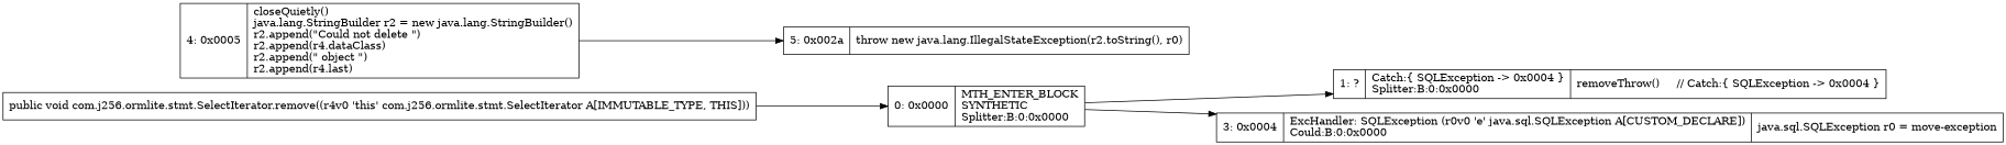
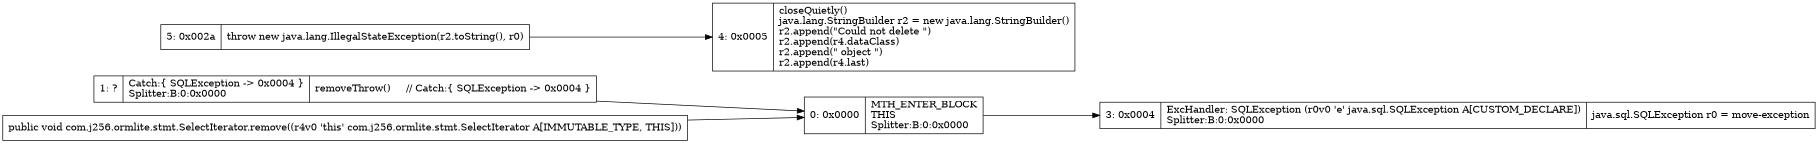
  digraph {
    rankdir=LR
    node [shape=record]
-   n1 [label="{0\:\ 0x0000|MTH_ENTER_BLOCK\lSYNTHETIC\lSplitter:B:0:0x0000\l}"]
+   n1 [label="{0\:\ 0x0000|MTH_ENTER_BLOCK\lTHIS\lSplitter:B:0:0x0000\l}"]
    n2 [label="{1\:\ ?|Catch:\{ SQLException \-\> 0x0004 \}\lSplitter:B:0:0x0000\l|removeThrow()     \/\/ Catch:\{ SQLException \-\> 0x0004 \}\l}"]
-   n3 [label="{3\:\ 0x0004|ExcHandler: SQLException (r0v0 'e' java.sql.SQLException A[CUSTOM_DECLARE])\lCould:B:0:0x0000\l|java.sql.SQLException r0 = move\-exception\l}"]
+   n3 [label="{3\:\ 0x0004|ExcHandler: SQLException (r0v0 'e' java.sql.SQLException A[CUSTOM_DECLARE])\lSplitter:B:0:0x0000\l|java.sql.SQLException r0 = move\-exception\l}"]
    n4 [label="{4\:\ 0x0005|closeQuietly()\ljava.lang.StringBuilder r2 = new java.lang.StringBuilder()\lr2.append(\"Could not delete \")\lr2.append(r4.dataClass)\lr2.append(\" object \")\lr2.append(r4.last)\l}"]
    n5 [label="{5\:\ 0x002a|throw new java.lang.IllegalStateException(r2.toString(), r0)\l}"]
    n6 [label="{public void com.j256.ormlite.stmt.SelectIterator.remove((r4v0 'this' com.j256.ormlite.stmt.SelectIterator A[IMMUTABLE_TYPE, THIS])) }"]
-   n1 -> n2
+   n2 -> n1
    n1 -> n3
-   n4 -> n5
+   n5 -> n4
    n6 -> n1
  }
